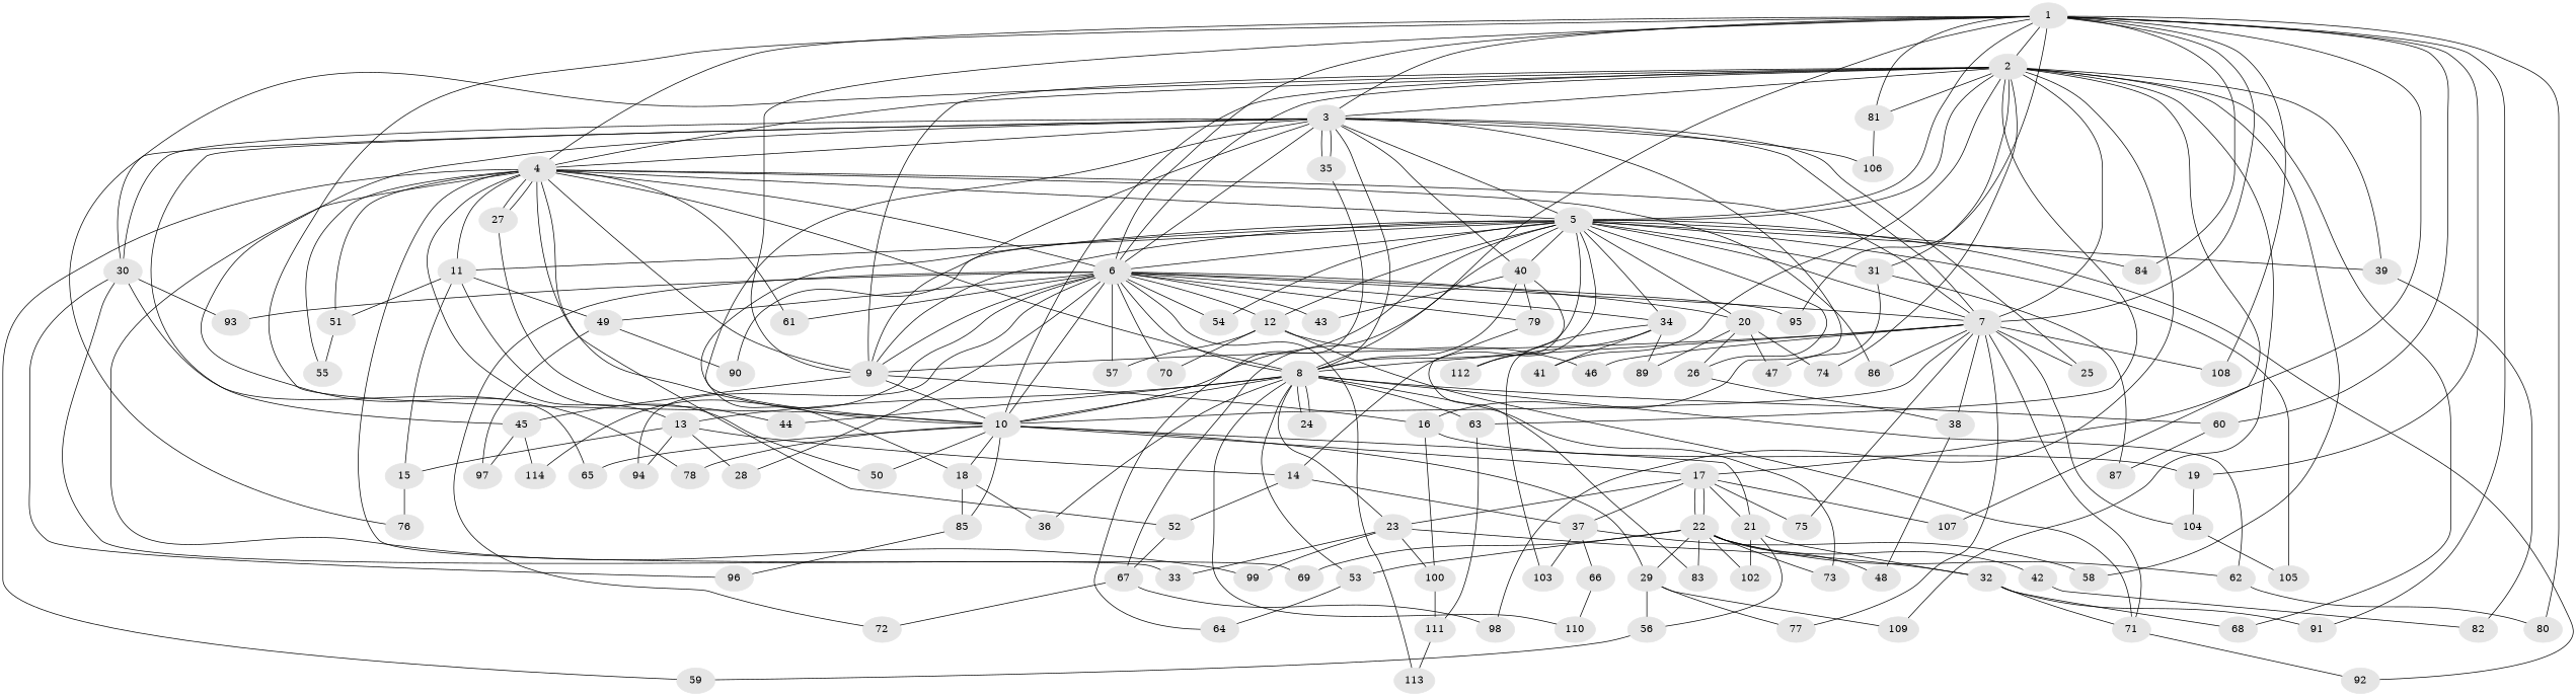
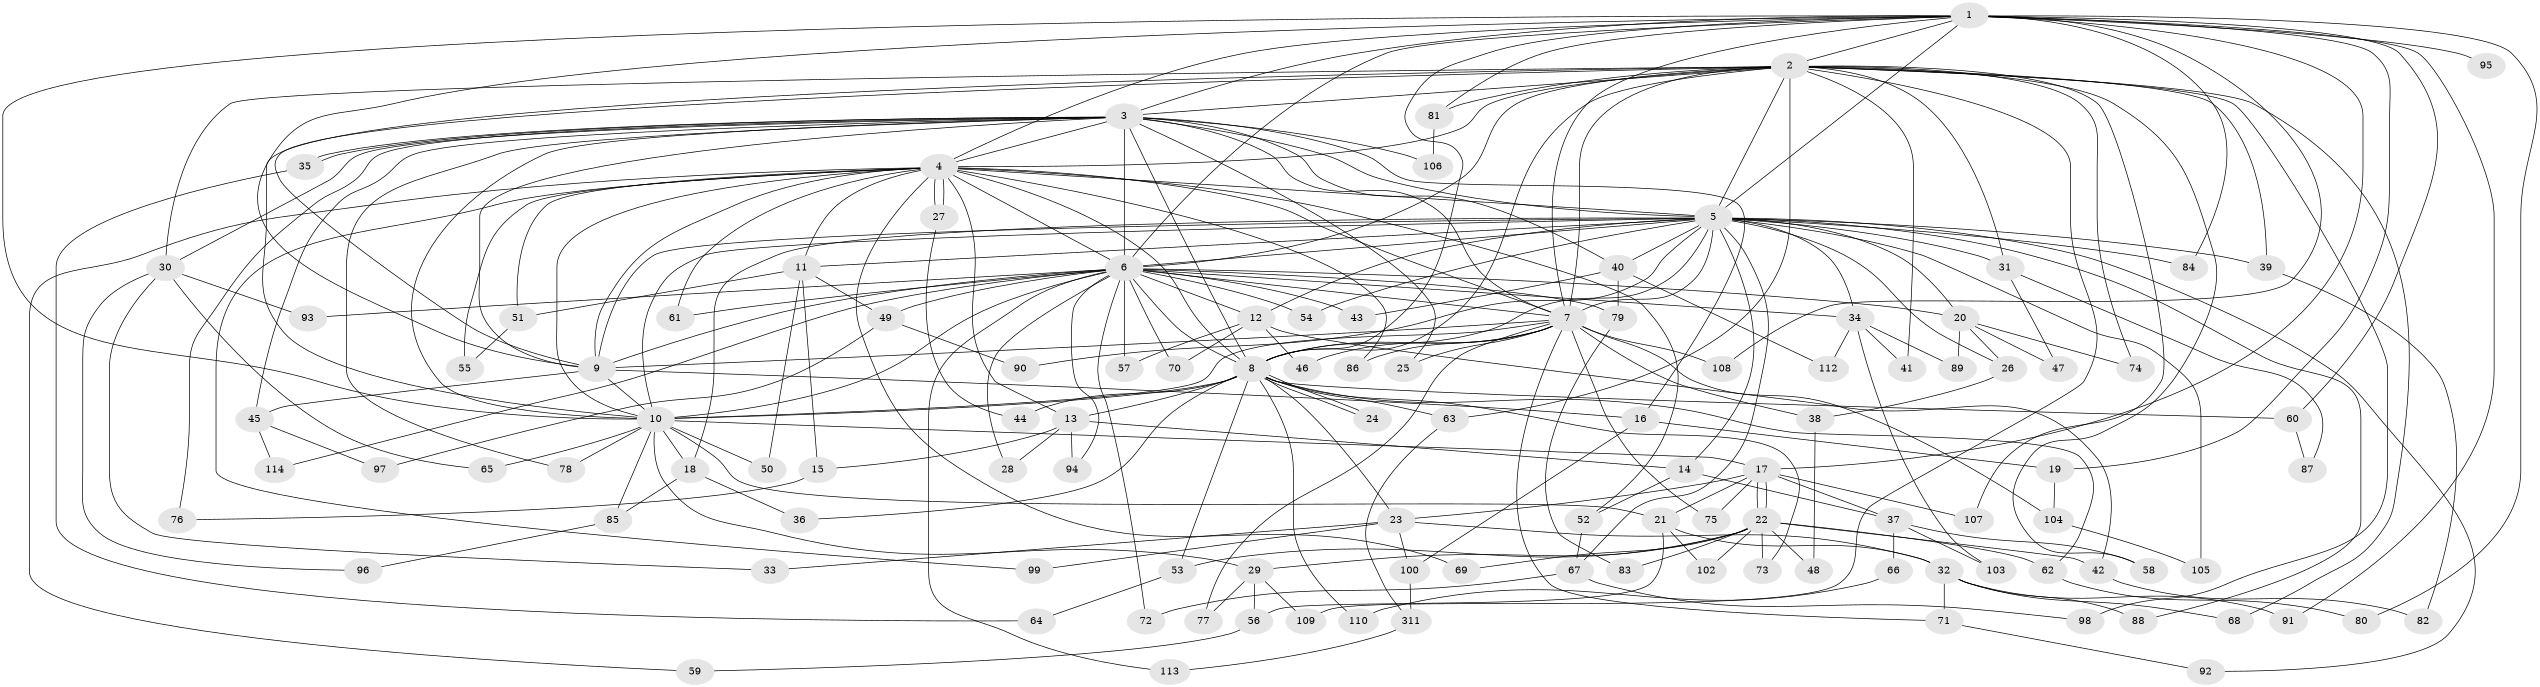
  graph {
    node [color=gray90 style=filled]
    1
    2
    3
    4
    5
    6
    7
    8
    9
    10
    17
    19
    60
    80
    81
    84
    91
    95
    108
    30
    31
    39
    41
    58
    63
    68
    74
    98
    107
    109
    16
    25
    35
    40
    45
    76
    78
    106
    11
    13
    27
    51
    52
    55
    59
    61
    69
    86
    99
    12
    14
    18
    20
    26
    34
    54
    67
+   88
    90
    92
    105
    28
    43
    49
    57
    70
    72
    79
    93
    94
    113
    114
    38
    46
    71
    75
    77
    104
    23
    24
    36
    44
    53
    62
    73
    110
    21
    29
    50
    65
    85
    37
    22
    87
    33
    96
    47
    82
-   111
+   111 [label=311]
    100
    64
    112
    97
    15
    42
    89
    103
    83
    48
    32
    56
    102
    66
    1 -- 2
    1 -- 3
    1 -- 4
    1 -- 5
    1 -- 6
    1 -- 7
    1 -- 8
    1 -- 9
    1 -- 10
    1 -- 17
    1 -- 19
    1 -- 60
    1 -- 80
    1 -- 81
    1 -- 84
    1 -- 91
    1 -- 95
    1 -- 108
    2 -- 3
    2 -- 4
    2 -- 5
    2 -- 6
    2 -- 7
-   40 -- 8
+   2 -- 8
    2 -- 9
    2 -- 10
    2 -- 81
    2 -- 30
    2 -- 31
    2 -- 39
    2 -- 41
    2 -- 58
    2 -- 63
    2 -- 68
    2 -- 74
    2 -- 98
    2 -- 107
    2 -- 109
    3 -- 4
    3 -- 5
    3 -- 6
    3 -- 7
    3 -- 8
    3 -- 9
    3 -- 10
    3 -- 30
    3 -- 16
    3 -- 25
    3 -- 35
    3 -- 35
    3 -- 40
    3 -- 45
    3 -- 76
    3 -- 78
    3 -- 106
    4 -- 5
    4 -- 6
    4 -- 7
    4 -- 8
    4 -- 9
    4 -- 10
    4 -- 11
    4 -- 13
    4 -- 27
    4 -- 27
    4 -- 51
    4 -- 52
    4 -- 55
    4 -- 59
    4 -- 61
    4 -- 69
    4 -- 86
    4 -- 99
    5 -- 6
    5 -- 7
    5 -- 8
    5 -- 9
    5 -- 10
    5 -- 84
    5 -- 31
    5 -- 39
    5 -- 40
    5 -- 11
    5 -- 12
    5 -- 14
    5 -- 18
    5 -- 20
    5 -- 26
    5 -- 34
    5 -- 54
    5 -- 67
+   5 -- 88
    5 -- 90
    5 -- 92
    5 -- 105
    6 -- 7
    6 -- 8
    6 -- 9
    6 -- 10
-   6 -- 95
    6 -- 61
    6 -- 12
    6 -- 20
    6 -- 34
    6 -- 54
    6 -- 28
    6 -- 43
    6 -- 49
    6 -- 57
    6 -- 70
    6 -- 72
    6 -- 79
    6 -- 93
    6 -- 94
    6 -- 113
    6 -- 114
    7 -- 8
    7 -- 9
    7 -- 10
    7 -- 108
    7 -- 25
    7 -- 86
    7 -- 38
    7 -- 46
    7 -- 71
    7 -- 75
    7 -- 77
    7 -- 104
    8 -- 10
    8 -- 60
    8 -- 63
    8 -- 13
    8 -- 23
    8 -- 24
    8 -- 24
    8 -- 36
    8 -- 44
    8 -- 53
    8 -- 62
    8 -- 73
    8 -- 110
    9 -- 10
    9 -- 16
    9 -- 45
    10 -- 17
    10 -- 78
    10 -- 18
    10 -- 21
    10 -- 29
    10 -- 50
    10 -- 65
    10 -- 85
    17 -- 107
    17 -- 75
    17 -- 23
    17 -- 21
    17 -- 37
    17 -- 22
    17 -- 22
    19 -- 104
    60 -- 87
    81 -- 106
    30 -- 93
    30 -- 65
    30 -- 33
    30 -- 96
    31 -- 87
    31 -- 47
    39 -- 82
    63 -- 111
    16 -- 19
    16 -- 100
    35 -- 64
    40 -- 43
    40 -- 79
    40 -- 112
    45 -- 114
    45 -- 97
    11 -- 51
    11 -- 49
    11 -- 50
    11 -- 15
    13 -- 14
    13 -- 28
    13 -- 94
    13 -- 15
    27 -- 44
    51 -- 55
    52 -- 67
    12 -- 57
    12 -- 70
    12 -- 46
-   12 -- 71
+   12 -- 42
    14 -- 52
    14 -- 37
    18 -- 36
    18 -- 85
    20 -- 74
    20 -- 26
    20 -- 47
    20 -- 89
    26 -- 38
    34 -- 41
    34 -- 112
    34 -- 89
    34 -- 103
    67 -- 98
    67 -- 72
    49 -- 90
    49 -- 97
    79 -- 83
    38 -- 48
    71 -- 92
    104 -- 105
    23 -- 99
    23 -- 33
    23 -- 100
    23 -- 32
    53 -- 64
    62 -- 80
    21 -- 32
    21 -- 56
    21 -- 102
    29 -- 109
    29 -- 77
    29 -- 56
    85 -- 96
    37 -- 58
    37 -- 103
    37 -- 66
    22 -- 69
    22 -- 53
    22 -- 62
    22 -- 73
    22 -- 29
    22 -- 42
    22 -- 83
    22 -- 48
    22 -- 102
    111 -- 113
    100 -- 111
    15 -- 76
    42 -- 82
    32 -- 91
    32 -- 68
+   32 -- 88
    32 -- 71
    56 -- 59
    66 -- 110
  }
